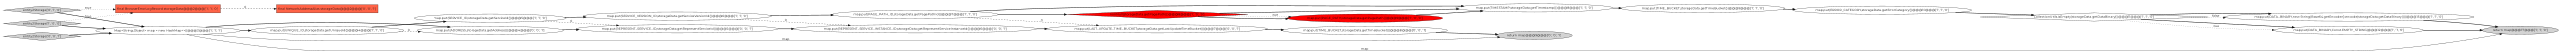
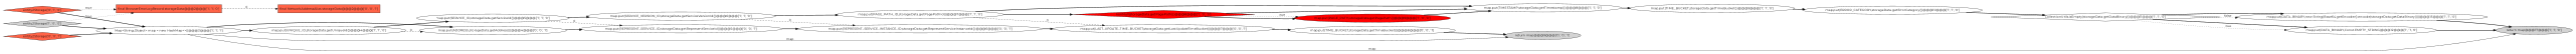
  digraph {
    fontname=Montserrat
    rankdir=LR
    node [fillcolor=white fontname=Montserrat shape=ellipse style=filled]
    edge [fontname=Montserrat style=bold]
    n1 [fillcolor=lightgray label="return map@@@9@@@['0', '0', '1']"]
    n2 [label="map.put(LAST_UPDATE_TIME_BUCKET,storageData.getLastUpdateTimeBucket())@@@7@@@['0', '0', '1']"]
    n3 [label="map.put(TIME_BUCKET,storageData.getTimeBucket())@@@8@@@['0', '0', '1']"]
    n4 [label="map.put(TIME_BUCKET,storageData.getTimeBucket())@@@9@@@['1', '1', '0']"]
    n5 [label="map.put(ERROR_CATEGORY,storageData.getErrorCategory())@@@10@@@['1', '1', '0']"]
    n6 [label="CollectionUtils.isEmpty(storageData.getDataBinary())@@@11@@@['1', '1', '0']" shape=diamond]
    n7 [fillcolor=lightgray label="entity2Storage['1', '0', '0']" shape=diamond]
    n8 [label="Map<String,Object> map = new HashMap<>()@@@3@@@['1', '1', '1']"]
    n9 [fillcolor=tomato label="final BrowserErrorLogRecord storageData@@@2@@@['1', '1', '0']" shape=box]
    n10 [fillcolor=lightgray label="return map@@@17@@@['1', '1', '0']"]
    n11 [label="map.put(ADDRESS,storageData.getAddress())@@@4@@@['0', '0', '1']"]
    n12 [label="map.put(UNIQUE_ID,storageData.getUniqueId())@@@4@@@['1', '1', '0']"]
    n13 [fillcolor=tomato label="final NetworkAddressAlias storageData@@@2@@@['0', '0', '1']" shape=box]
    n14 [label="map.put(SERVICE_ID,storageData.getServiceId())@@@5@@@['1', '1', '0']"]
    n15 [label="map.put(REPRESENT_SERVICE_ID,storageData.getRepresentServiceId())@@@5@@@['0', '0', '1']"]
    n16 [label="map.put(SERVICE_VERSION_ID,storageData.getServiceVersionId())@@@6@@@['1', '1', '0']"]
    n17 [label="map.put(REPRESENT_SERVICE_INSTANCE_ID,storageData.getRepresentServiceInstanceId())@@@6@@@['0', '0', '1']"]
    n18 [label="map.put(PAGE_PATH_ID,storageData.getPagePathId())@@@7@@@['1', '1', '0']"]
-   n19 [fillcolor=lightgray label="entity2Storage['0', '1', '0']" shape=diamond]
-   n20 [fillcolor=lightgray label="entity2Storage['0', '0', '1']" shape=diamond]
+   n19 [fillcolor=tomato label="entity2Storage['0', '1', '0']" shape=diamond]
+   n20 [fillcolor=tomato label="entity2Storage['0', '0', '1']" shape=diamond]
    n21 [label="map.put(DATA_BINARY,new String(Base64.getEncoder().encode(storageData.getDataBinary())))@@@15@@@['1', '1', '0']"]
    n22 [label="map.put(TIMESTAMP,storageData.getTimestamp())@@@8@@@['1', '1', '0']"]
    n23 [fillcolor=red label="nonNull(storageData.getPagePath())@@@8@@@['1', '0', '0']" shape=diamond]
    n24 [fillcolor=red label="map.put(PAGE_PATH,storageData.getPagePath())@@@9@@@['1', '0', '0']"]
    n25 [label="map.put(DATA_BINARY,Const.EMPTY_STRING)@@@12@@@['1', '1', '0']"]
    n2 -> n3
    n3 -> n1
    n4 -> n5
    n5 -> n6
    n6 -> n21
    n6 -> n21 [label=false style=dotted]
    n6 -> n25
    n6 -> n25 [label=true style=dotted]
    n7 -> n8
    n7 -> n9 [label=true style=dotted]
    n8 -> n1 [label=map style=solid]
    n8 -> n10 [label=map style=solid]
    n8 -> n11
    n8 -> n12
    n9 -> n13 [label=0 style=dashed]
    n11 -> n15
    n12 -> n11 [label=0 style=dashed]
    n12 -> n14
    n14 -> n15 [label=0 style=dashed]
    n14 -> n16
    n15 -> n17
    n16 -> n17 [label=0 style=dashed]
    n16 -> n18
    n17 -> n2
    n18 -> n2 [label=0 style=dashed]
    n18 -> n22
    n18 -> n23
    n19 -> n8
    n19 -> n9 [label=true style=dotted]
    n20 -> n8
    n21 -> n10
    n22 -> n4
    n23 -> n22
    n23 -> n24
    n23 -> n24 [label=true style=dotted]
    n24 -> n22
    n25 -> n10
  }
